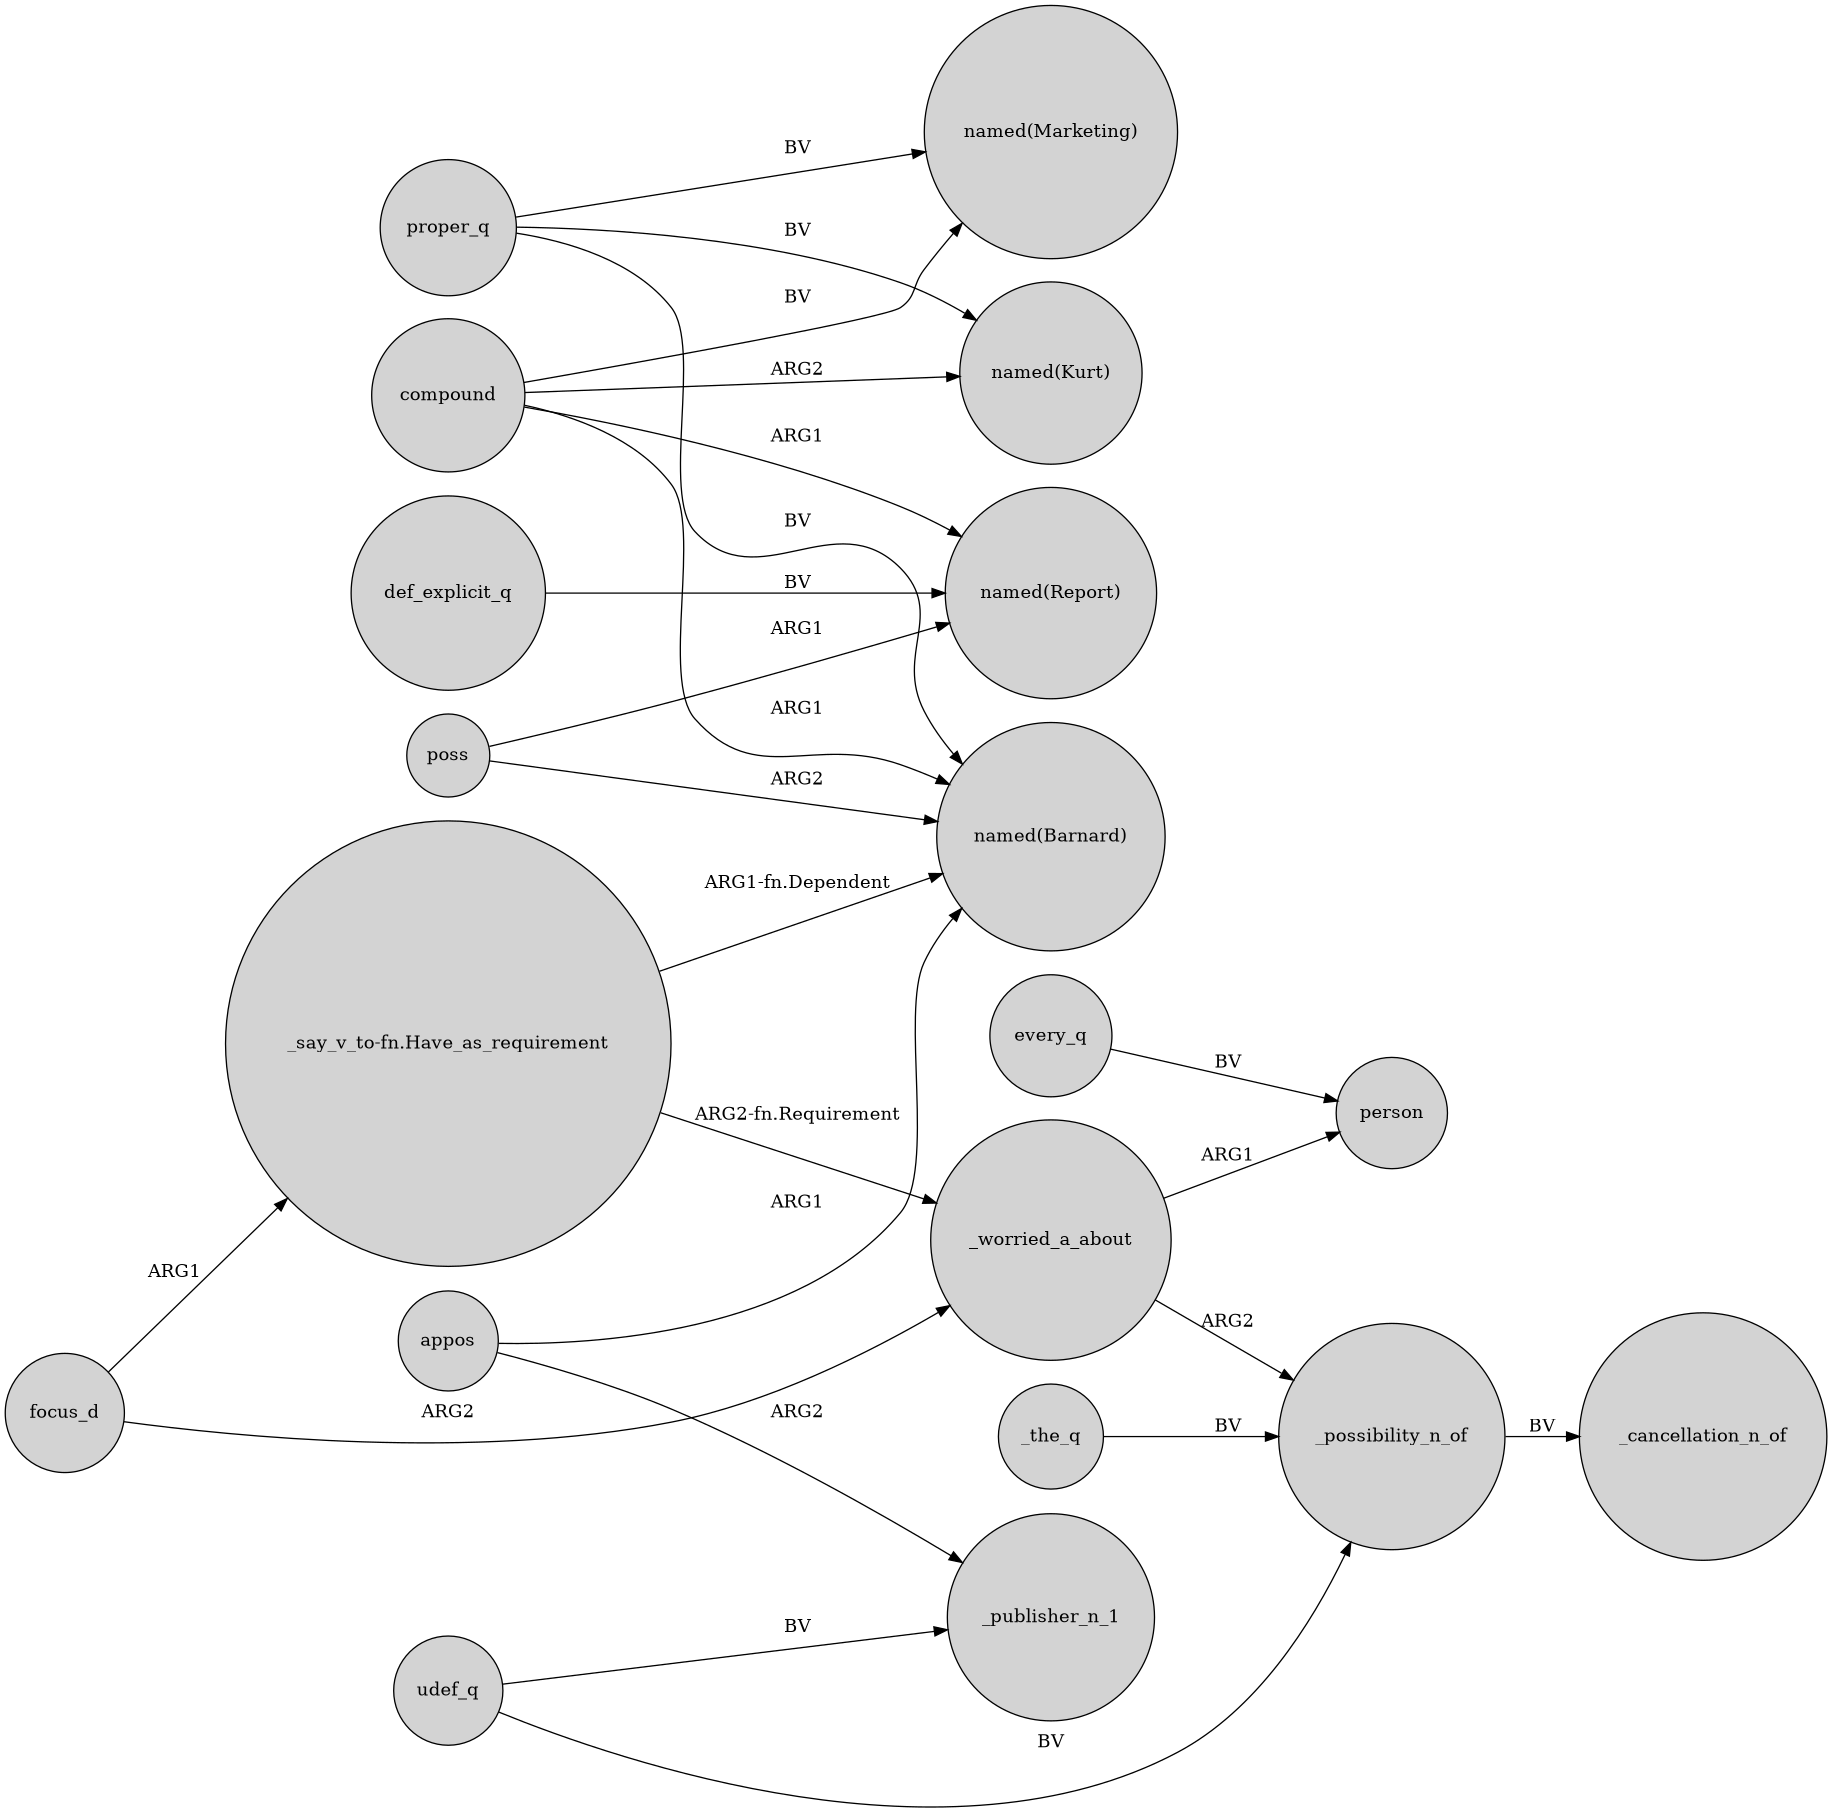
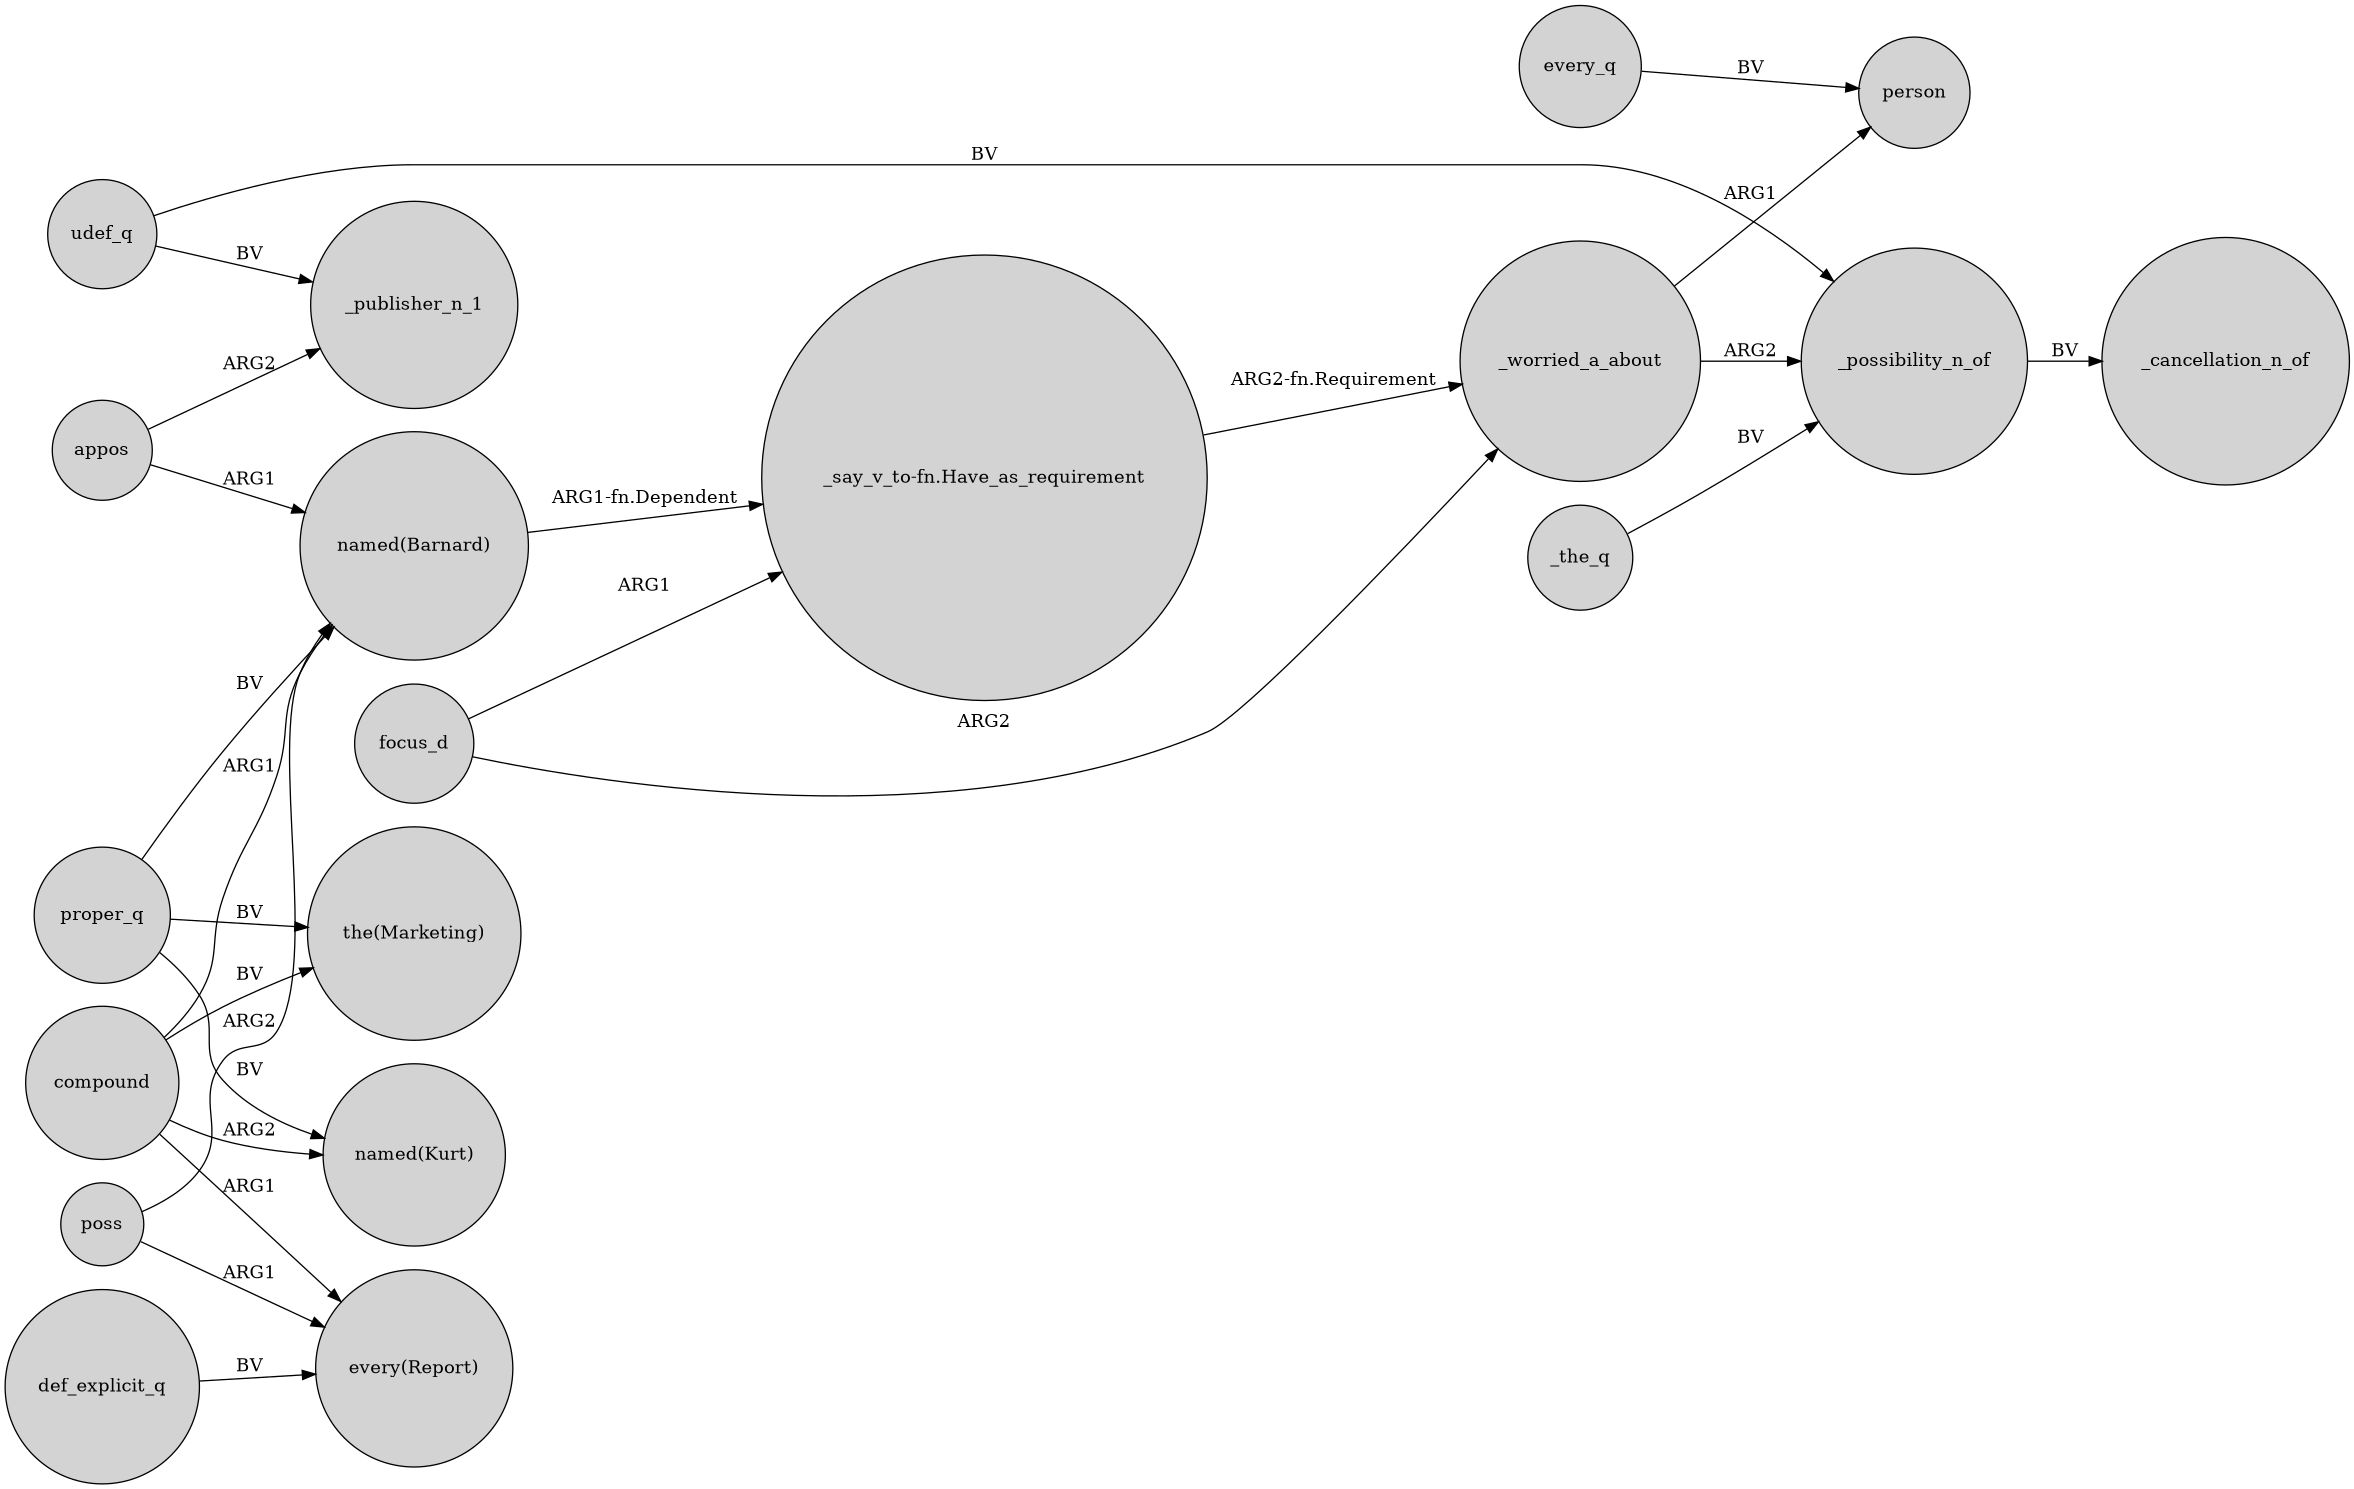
  digraph {
    rankdir=LR
    node [shape=circle style=filled]
    proper_q
    "named(Barnard)"
    "named(Kurt)"
-   "named(Marketing)"
+   "named(Marketing)" [label="the(Marketing)"]
    every_q
    person
    poss
-   "named(Report)"
+   "named(Report)" [label="every(Report)"]
    _worried_a_about
    _possibility_n_of
    _cancellation_n_of
    focus_d
    "_say_v_to-fn.Have_as_requirement"
    compound
    def_explicit_q
    appos
    _publisher_n_1
    _the_q
    udef_q
    proper_q -> "named(Barnard)" [label=BV]
    proper_q -> "named(Kurt)" [label=BV]
    proper_q -> "named(Marketing)" [label=BV]
    every_q -> person [label=BV]
    poss -> "named(Barnard)" [label=ARG2]
    poss -> "named(Report)" [label=ARG1]
    _worried_a_about -> person [label=ARG1]
    _worried_a_about -> _possibility_n_of [label=ARG2]
    _possibility_n_of -> _cancellation_n_of [label=BV]
    focus_d -> _worried_a_about [label=ARG2]
    focus_d -> "_say_v_to-fn.Have_as_requirement" [label=ARG1]
-   "_say_v_to-fn.Have_as_requirement" -> "named(Barnard)" [label="ARG1-fn.Dependent"]
+   "named(Barnard)" -> "_say_v_to-fn.Have_as_requirement" [label="ARG1-fn.Dependent"]
    "_say_v_to-fn.Have_as_requirement" -> _worried_a_about [label="ARG2-fn.Requirement"]
    compound -> "named(Barnard)" [label=ARG1]
    compound -> "named(Kurt)" [label=ARG2]
    compound -> "named(Marketing)" [label=BV]
    compound -> "named(Report)" [label=ARG1]
    def_explicit_q -> "named(Report)" [label=BV]
    appos -> "named(Barnard)" [label=ARG1]
    appos -> _publisher_n_1 [label=ARG2]
    _the_q -> _possibility_n_of [label=BV]
    udef_q -> _possibility_n_of [label=BV]
    udef_q -> _publisher_n_1 [label=BV]
  }
